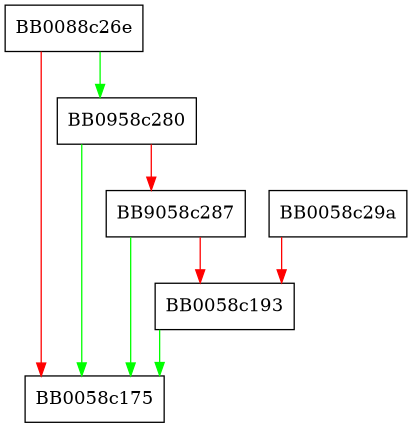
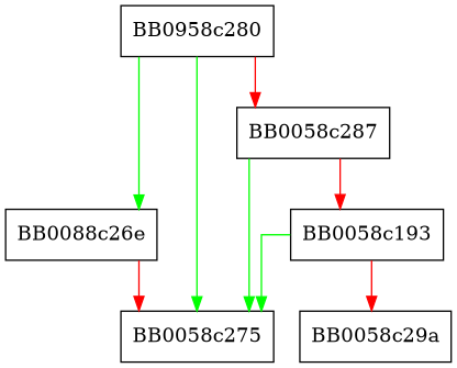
  digraph {
    splines=ortho
    node [shape=box]
    edge [color=red]
    n1 [label=BB0088c26e]
-   BB0058c275 [label=BB0058c175]
+   BB0058c275
    n3 [label=BB0958c280]
-   BB0058c287 [label=BB9058c287]
+   BB0058c287
    n5 [label=BB0058c193]
    BB0058c29a
    n1 -> BB0058c275
-   n1 -> n3 [color=green]
+   n3 -> n1 [color=green]
    n3 -> BB0058c275 [color=green]
    n3 -> BB0058c287
    BB0058c287 -> BB0058c275 [color=green]
    BB0058c287 -> n5
    n5 -> BB0058c275 [color=green]
-   BB0058c29a -> n5
+   n5 -> BB0058c29a
  }
